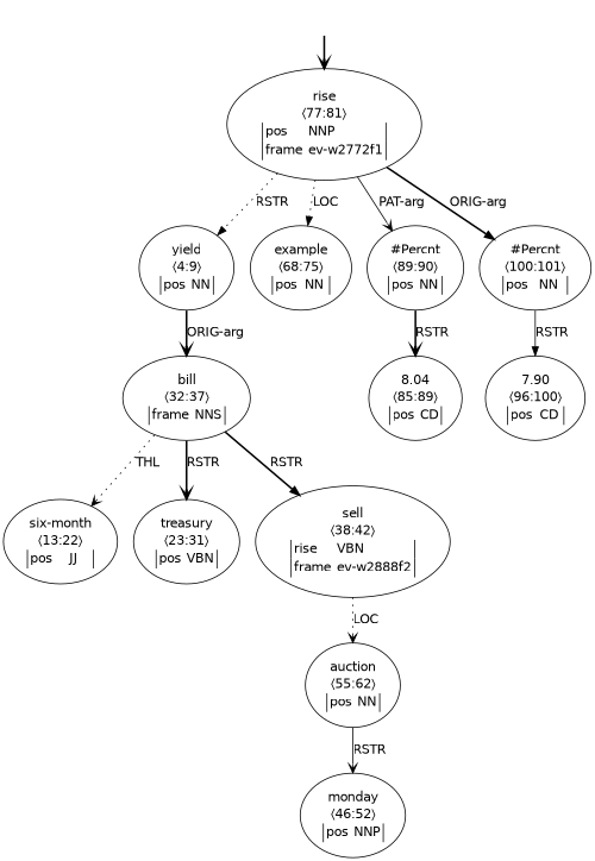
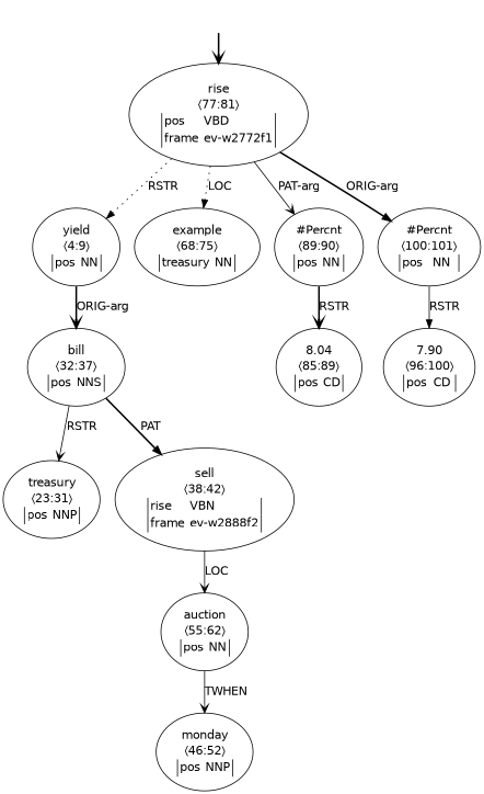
  digraph {
    fontname="DejaVu Sans"
    node [fontname="DejaVu Sans"]
    edge [arrowhead=vee fontname="DejaVu Sans" style=bold]
    top [style=invis]
-   n2 [label=<<table align="center" border="0" cellspacing="0"><tr><td colspan="2">rise</td></tr><tr><td colspan="2">〈77:81〉</td></tr><tr><td sides="l" border="1" align="left">pos</td><td sides="r" border="1" align="left">NNP</td></tr><tr><td sides="l" border="1" align="left">frame</td><td sides="r" border="1" align="left">ev-w2772f1</td></tr></table>>]
+   n2 [label=<<table align="center" border="0" cellspacing="0"><tr><td colspan="2">rise</td></tr><tr><td colspan="2">〈77:81〉</td></tr><tr><td sides="l" border="1" align="left">pos</td><td sides="r" border="1" align="left">VBD</td></tr><tr><td sides="l" border="1" align="left">frame</td><td sides="r" border="1" align="left">ev-w2772f1</td></tr></table>>]
    n3 [label=<<table align="center" border="0" cellspacing="0"><tr><td colspan="2">yield</td></tr><tr><td colspan="2">〈4:9〉</td></tr><tr><td sides="l" border="1" align="left">pos</td><td sides="r" border="1" align="left">NN</td></tr></table>>]
-   n4 [label=<<table align="center" border="0" cellspacing="0"><tr><td colspan="2">example</td></tr><tr><td colspan="2">〈68:75〉</td></tr><tr><td sides="l" border="1" align="left">pos</td><td sides="r" border="1" align="left">NN</td></tr></table>>]
+   n4 [label=<<table align="center" border="0" cellspacing="0"><tr><td colspan="2">example</td></tr><tr><td colspan="2">〈68:75〉</td></tr><tr><td sides="l" border="1" align="left">treasury</td><td sides="r" border="1" align="left">NN</td></tr></table>>]
    n5 [label=<<table align="center" border="0" cellspacing="0"><tr><td colspan="2">#Percnt</td></tr><tr><td colspan="2">〈89:90〉</td></tr><tr><td sides="l" border="1" align="left">pos</td><td sides="r" border="1" align="left">NN</td></tr></table>>]
    n6 [label=<<table align="center" border="0" cellspacing="0"><tr><td colspan="2">#Percnt</td></tr><tr><td colspan="2">〈100:101〉</td></tr><tr><td sides="l" border="1" align="left">pos</td><td sides="r" border="1" align="left">NN</td></tr></table>>]
-   n7 [label=<<table align="center" border="0" cellspacing="0"><tr><td colspan="2">bill</td></tr><tr><td colspan="2">〈32:37〉</td></tr><tr><td sides="l" border="1" align="left">frame</td><td sides="r" border="1" align="left">NNS</td></tr></table>>]
+   n7 [label=<<table align="center" border="0" cellspacing="0"><tr><td colspan="2">bill</td></tr><tr><td colspan="2">〈32:37〉</td></tr><tr><td sides="l" border="1" align="left">pos</td><td sides="r" border="1" align="left">NNS</td></tr></table>>]
    n8 [label=<<table align="center" border="0" cellspacing="0"><tr><td colspan="2">8.04</td></tr><tr><td colspan="2">〈85:89〉</td></tr><tr><td sides="l" border="1" align="left">pos</td><td sides="r" border="1" align="left">CD</td></tr></table>>]
    n9 [label=<<table align="center" border="0" cellspacing="0"><tr><td colspan="2">7.90</td></tr><tr><td colspan="2">〈96:100〉</td></tr><tr><td sides="l" border="1" align="left">pos</td><td sides="r" border="1" align="left">CD</td></tr></table>>]
-   n10 [label=<<table align="center" border="0" cellspacing="0"><tr><td colspan="2">six-month</td></tr><tr><td colspan="2">〈13:22〉</td></tr><tr><td sides="l" border="1" align="left">pos</td><td sides="r" border="1" align="left">JJ</td></tr></table>>]
-   n11 [label=<<table align="center" border="0" cellspacing="0"><tr><td colspan="2">treasury</td></tr><tr><td colspan="2">〈23:31〉</td></tr><tr><td sides="l" border="1" align="left">pos</td><td sides="r" border="1" align="left">VBN</td></tr></table>>]
+   n11 [label=<<table align="center" border="0" cellspacing="0"><tr><td colspan="2">treasury</td></tr><tr><td colspan="2">〈23:31〉</td></tr><tr><td sides="l" border="1" align="left">pos</td><td sides="r" border="1" align="left">NNP</td></tr></table>>]
    n12 [label=<<table align="center" border="0" cellspacing="0"><tr><td colspan="2">sell</td></tr><tr><td colspan="2">〈38:42〉</td></tr><tr><td sides="l" border="1" align="left">rise</td><td sides="r" border="1" align="left">VBN</td></tr><tr><td sides="l" border="1" align="left">frame</td><td sides="r" border="1" align="left">ev-w2888f2</td></tr></table>>]
    n13 [label=<<table align="center" border="0" cellspacing="0"><tr><td colspan="2">auction</td></tr><tr><td colspan="2">〈55:62〉</td></tr><tr><td sides="l" border="1" align="left">pos</td><td sides="r" border="1" align="left">NN</td></tr></table>>]
    n14 [label=<<table align="center" border="0" cellspacing="0"><tr><td colspan="2">monday</td></tr><tr><td colspan="2">〈46:52〉</td></tr><tr><td sides="l" border="1" align="left">pos</td><td sides="r" border="1" align="left">NNP</td></tr></table>>]
    top -> n2
    n2 -> n3 [arrowhead=normal label=RSTR style=dotted]
    n2 -> n4 [arrowhead=normal label=LOC style=dotted]
    n2 -> n5 [label="PAT-arg" style=solid]
    n2 -> n6 [arrowhead=normal label="ORIG-arg"]
    n3 -> n7 [label="ORIG-arg"]
    n5 -> n8 [label=RSTR]
    n6 -> n9 [arrowhead=normal label=RSTR style=solid]
-   n7 -> n10 [label=THL style=dotted]
-   n7 -> n11 [label=RSTR]
-   n7 -> n12 [arrowhead=normal label=RSTR]
-   n12 -> n13 [label=LOC style=dotted]
-   n13 -> n14 [label=RSTR style=solid]
+   n7 -> n11 [label=RSTR style=solid]
+   n7 -> n12 [arrowhead=normal label=PAT]
+   n12 -> n13 [label=LOC style=solid]
+   n13 -> n14 [label=TWHEN style=solid]
  }
